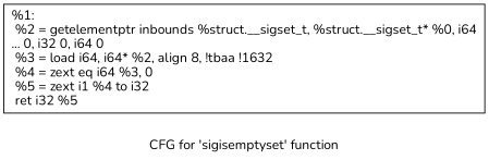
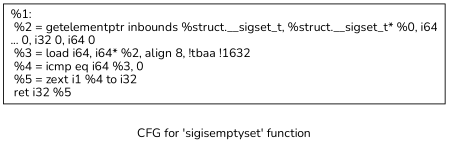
  digraph {
    label="CFG for 'sigisemptyset' function"
    fontname=Nunito
-   n1 [label="{%1:\l  %2 = getelementptr inbounds %struct.__sigset_t, %struct.__sigset_t* %0, i64\l... 0, i32 0, i64 0\l  %3 = load i64, i64* %2, align 8, !tbaa !1632\l  %4 = zext eq i64 %3, 0\l  %5 = zext i1 %4 to i32\l  ret i32 %5\l}" shape=record fontname=Nunito]
+   n1 [label="{%1:\l  %2 = getelementptr inbounds %struct.__sigset_t, %struct.__sigset_t* %0, i64\l... 0, i32 0, i64 0\l  %3 = load i64, i64* %2, align 8, !tbaa !1632\l  %4 = icmp eq i64 %3, 0\l  %5 = zext i1 %4 to i32\l  ret i32 %5\l}" shape=record fontname=Nunito]
  }
